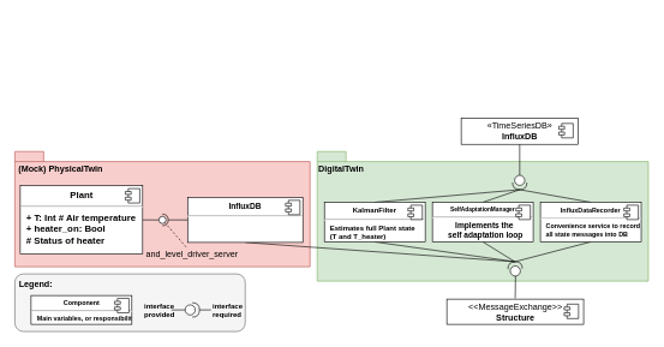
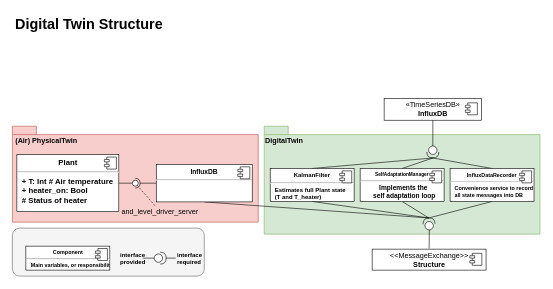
  <mxCell id="0" />
  <mxCell id="1" parent="0" />
  <mxCell id="2" value="" style="rounded=1;whiteSpace=wrap;html=1;fontSize=8;fillColor=#f5f5f5;fontColor=#333333;strokeColor=#666666;" parent="1" vertex="1"><mxGeometry x="20" y="380" width="320" height="80" as="geometry" /></mxCell>
- <mxCell id="3" value="&amp;nbsp;(Mock) PhysicalTwin" style="shape=folder;fontStyle=1;spacingTop=10;tabWidth=40;tabHeight=14;tabPosition=left;html=1;verticalAlign=top;align=left;fillColor=#f8cecc;strokeColor=#b85450;" parent="1" vertex="1"><mxGeometry x="20" y="210" width="410" height="160" as="geometry" /></mxCell>
+ <mxCell id="3" value="&amp;nbsp;(Air) PhysicalTwin" style="shape=folder;fontStyle=1;spacingTop=10;tabWidth=40;tabHeight=14;tabPosition=left;html=1;verticalAlign=top;align=left;fillColor=#f8cecc;strokeColor=#b85450;" parent="1" vertex="1"><mxGeometry x="20" y="210" width="410" height="160" as="geometry" /></mxCell>
  <mxCell id="4" value="DigitalTwin" style="shape=folder;fontStyle=1;spacingTop=10;tabWidth=40;tabHeight=14;tabPosition=left;html=1;verticalAlign=top;align=left;fillColor=#d5e8d4;strokeColor=#82b366;" parent="1" vertex="1"><mxGeometry x="440" y="210" width="460" height="180" as="geometry" /></mxCell>
  <mxCell id="5" value="" style="rounded=0;orthogonalLoop=1;jettySize=auto;html=1;endArrow=none;endFill=0;sketch=0;sourcePerimeterSpacing=0;targetPerimeterSpacing=0;exitX=1;exitY=0.5;exitDx=0;exitDy=0;" parent="1" source="27" target="7" edge="1"><mxGeometry relative="1" as="geometry"><mxPoint x="510" y="385" as="sourcePoint" /></mxGeometry></mxCell>
  <mxCell id="6" value="" style="rounded=0;orthogonalLoop=1;jettySize=auto;html=1;endArrow=halfCircle;endFill=0;entryX=0.5;entryY=0.5;endSize=6;strokeWidth=1;sketch=0;" parent="1" source="25" target="7" edge="1"><mxGeometry relative="1" as="geometry"><mxPoint x="260" y="310" as="sourcePoint" /></mxGeometry></mxCell>
  <mxCell id="7" value="" style="ellipse;whiteSpace=wrap;html=1;align=center;aspect=fixed;resizable=0;points=[];outlineConnect=0;sketch=0;" parent="1" vertex="1"><mxGeometry x="220" width="10" height="10" as="geometry" y="300" /></mxCell>
  <mxCell id="8" value="and_level_driver_server" style="text;html=1;strokeColor=none;fillColor=none;align=center;verticalAlign=middle;whiteSpace=wrap;rounded=0;" parent="1" vertex="1"><mxGeometry x="199" y="342.5" width="135" height="20" as="geometry" /></mxCell>
  <mxCell id="9" value="&amp;lt;&amp;lt;MessageExchange&amp;gt;&amp;gt;&lt;br&gt;&lt;b&gt;Structure&lt;/b&gt;" style="html=1;dropTarget=0;" parent="1" vertex="1"><mxGeometry x="620" y="415" width="190" height="35" as="geometry" /></mxCell>
  <mxCell id="10" value="" style="shape=module;jettyWidth=8;jettyHeight=4;" parent="9" vertex="1"><mxGeometry x="1" width="20" height="20" relative="1" as="geometry"><mxPoint x="-27" y="7" as="offset" /></mxGeometry></mxCell>
  <mxCell id="11" value="«TimeSeriesDB»&lt;br&gt;&lt;b&gt;InfluxDB&lt;/b&gt;" style="html=1;dropTarget=0;" parent="1" vertex="1"><mxGeometry x="640" y="164" width="162.5" height="36" as="geometry" /></mxCell>
  <mxCell id="12" value="" style="shape=module;jettyWidth=8;jettyHeight=4;" parent="11" vertex="1"><mxGeometry x="1" width="20" height="20" relative="1" as="geometry"><mxPoint x="-27" y="7" as="offset" /></mxGeometry></mxCell>
  <mxCell id="13" value="" style="shape=providedRequiredInterface;html=1;verticalLabelPosition=bottom;sketch=0;rotation=-92.4;" parent="1" vertex="1"><mxGeometry x="705" y="363" width="20" height="20" as="geometry" /></mxCell>
  <mxCell id="14" value="" style="endArrow=none;html=1;rounded=0;entryX=0;entryY=0.5;entryDx=0;entryDy=0;entryPerimeter=0;exitX=0.5;exitY=0;exitDx=0;exitDy=0;" parent="1" target="13" edge="1"><mxGeometry width="50" height="50" relative="1" as="geometry"><mxPoint x="715" y="414" as="sourcePoint" /><mxPoint x="490" y="263" as="targetPoint" /></mxGeometry></mxCell>
  <mxCell id="15" value="" style="shape=providedRequiredInterface;html=1;verticalLabelPosition=bottom;sketch=0;rotation=90;" parent="1" vertex="1"><mxGeometry x="711.25" y="243" width="20" height="20" as="geometry" /></mxCell>
  <mxCell id="16" value="" style="endArrow=none;html=1;rounded=0;entryX=0;entryY=0.5;entryDx=0;entryDy=0;entryPerimeter=0;" parent="1" source="11" target="15" edge="1"><mxGeometry width="50" height="50" relative="1" as="geometry"><mxPoint x="440" y="380" as="sourcePoint" /><mxPoint x="490" y="330" as="targetPoint" /></mxGeometry></mxCell>
  <mxCell id="17" value="" style="endArrow=none;html=1;rounded=0;entryX=0.5;entryY=0;entryDx=0;entryDy=0;exitX=1;exitY=0.5;exitDx=0;exitDy=0;exitPerimeter=0;" parent="1" source="15" target="29" edge="1"><mxGeometry width="50" height="50" relative="1" as="geometry"><mxPoint x="611.25" y="223" as="sourcePoint" /><mxPoint x="611.25" y="243" as="targetPoint" /></mxGeometry></mxCell>
  <mxCell id="18" value="" style="endArrow=none;html=1;rounded=0;entryX=1;entryY=0.5;entryDx=0;entryDy=0;exitX=0.5;exitY=1;exitDx=0;exitDy=0;entryPerimeter=0;" parent="1" source="29" target="13" edge="1"><mxGeometry width="50" height="50" relative="1" as="geometry"><mxPoint x="611.25" y="263" as="sourcePoint" /><mxPoint x="575" y="293" as="targetPoint" /></mxGeometry></mxCell>
  <mxCell id="19" value="" style="endArrow=none;html=1;rounded=0;entryX=1;entryY=0.5;entryDx=0;entryDy=0;entryPerimeter=0;exitX=0.5;exitY=1;exitDx=0;exitDy=0;" parent="1" source="31" target="13" edge="1"><mxGeometry width="50" height="50" relative="1" as="geometry"><mxPoint x="682.497" y="338" as="sourcePoint" /><mxPoint x="525" y="288" as="targetPoint" /></mxGeometry></mxCell>
  <mxCell id="20" value="" style="endArrow=none;html=1;rounded=0;entryX=1;entryY=0.5;entryDx=0;entryDy=0;entryPerimeter=0;exitX=0.5;exitY=0;exitDx=0;exitDy=0;" parent="1" source="31" target="15" edge="1"><mxGeometry width="50" height="50" relative="1" as="geometry"><mxPoint x="682.763" y="278" as="sourcePoint" /><mxPoint x="610.831" y="403.009" as="targetPoint" /></mxGeometry></mxCell>
  <mxCell id="21" value="" style="endArrow=none;html=1;rounded=0;entryX=1;entryY=0.5;entryDx=0;entryDy=0;entryPerimeter=0;exitX=0.5;exitY=1;exitDx=0;exitDy=0;" parent="1" source="33" target="13" edge="1"><mxGeometry width="50" height="50" relative="1" as="geometry"><mxPoint x="772.5" y="338" as="sourcePoint" /><mxPoint x="610.831" y="403.009" as="targetPoint" /></mxGeometry></mxCell>
  <mxCell id="22" value="" style="endArrow=none;html=1;rounded=0;entryX=0.5;entryY=0;entryDx=0;entryDy=0;exitX=1;exitY=0.5;exitDx=0;exitDy=0;exitPerimeter=0;" parent="1" source="15" target="33" edge="1"><mxGeometry width="50" height="50" relative="1" as="geometry"><mxPoint x="750" y="345.064" as="sourcePoint" /><mxPoint x="772.5" y="278" as="targetPoint" /></mxGeometry></mxCell>
  <mxCell id="23" value="" style="endArrow=none;html=1;rounded=0;entryX=1;entryY=0.5;entryDx=0;entryDy=0;exitX=0.5;exitY=1;exitDx=0;exitDy=0;entryPerimeter=0;" parent="1" source="25" target="13" edge="1"><mxGeometry width="50" height="50" relative="1" as="geometry"><mxPoint x="345" y="370" as="sourcePoint" /><mxPoint x="615" y="340" as="targetPoint" /></mxGeometry></mxCell>
+ <mxCell id="24" value="&lt;h1&gt;Digital Twin Structure&lt;/h1&gt;" style="text;html=1;strokeColor=none;fillColor=none;spacing=5;spacingTop=-20;whiteSpace=wrap;overflow=hidden;rounded=0;" parent="1" vertex="1"><mxGeometry x="20" y="20" width="640" height="80" as="geometry" /></mxCell>
  <mxCell id="25" value="&lt;p style=&quot;margin: 6px 0px 0px ; text-align: center ; font-size: 11px&quot;&gt;&lt;font style=&quot;font-size: 11px&quot;&gt;&lt;b&gt;InfluxDB&lt;br&gt;&lt;/b&gt;&lt;/font&gt;&lt;/p&gt;&lt;hr style=&quot;font-size: 11px&quot;&gt;&lt;p style=&quot;margin: 0px 0px 0px 8px ; font-size: 11px&quot;&gt;&lt;br&gt;&lt;/p&gt;" style="align=left;overflow=fill;html=1;dropTarget=0;fontSize=8;" parent="1" vertex="1"><mxGeometry x="260" y="273.75" width="160" height="62.5" as="geometry" /></mxCell>
  <mxCell id="26" value="" style="shape=component;jettyWidth=8;jettyHeight=4;fontSize=8;" parent="25" vertex="1"><mxGeometry x="1" width="20" height="20" relative="1" as="geometry"><mxPoint x="-24" y="4" as="offset" /></mxGeometry></mxCell>
  <mxCell id="27" value="&lt;p style=&quot;margin: 6px 0px 0px ; text-align: center ; font-size: 13px&quot;&gt;&lt;font style=&quot;font-size: 13px&quot;&gt;&lt;b&gt;Plant&lt;br&gt;&lt;/b&gt;&lt;/font&gt;&lt;/p&gt;&lt;hr style=&quot;font-size: 13px&quot;&gt;&lt;p style=&quot;margin: 0px 0px 0px 8px ; font-size: 13px&quot;&gt;&lt;font style=&quot;font-size: 13px&quot;&gt;&lt;font style=&quot;font-size: 13px&quot;&gt;&lt;b&gt;+ T: Int&lt;span style=&quot;white-space: pre&quot;&gt; &lt;/span&gt;# Air temperature&lt;br&gt;+ heater_on: Bool&amp;nbsp;&lt;/b&gt;&lt;/font&gt;&lt;/font&gt;&lt;/p&gt;&lt;p style=&quot;margin: 0px 0px 0px 8px ; font-size: 13px&quot;&gt;&lt;font style=&quot;font-size: 13px&quot;&gt;&lt;b&gt;# Status of heater&lt;/b&gt;&lt;/font&gt;&lt;/p&gt;" style="align=left;overflow=fill;html=1;dropTarget=0;fontSize=8;" parent="1" vertex="1"><mxGeometry x="27.5" y="257.5" width="170" height="95" as="geometry" /></mxCell>
  <mxCell id="28" value="" style="shape=component;jettyWidth=8;jettyHeight=4;fontSize=8;" parent="27" vertex="1"><mxGeometry x="1" width="20" height="20" relative="1" as="geometry"><mxPoint x="-24" y="4" as="offset" /></mxGeometry></mxCell>
  <mxCell id="29" value="&lt;p style=&quot;margin: 6px 0px 0px ; text-align: center ; font-size: 10px&quot;&gt;&lt;font style=&quot;font-size: 10px&quot;&gt;&lt;b&gt;KalmanFilter&lt;br&gt;&lt;/b&gt;&lt;/font&gt;&lt;/p&gt;&lt;hr style=&quot;font-size: 10px&quot;&gt;&lt;p style=&quot;margin: 0px 0px 0px 8px ; font-size: 10px&quot;&gt;&lt;font style=&quot;font-size: 10px&quot;&gt;&lt;b&gt;Estimates full Plant state&amp;nbsp;&lt;/b&gt;&lt;/font&gt;&lt;/p&gt;&lt;p style=&quot;margin: 0px 0px 0px 8px ; font-size: 10px&quot;&gt;&lt;font style=&quot;font-size: 10px&quot;&gt;&lt;b&gt;(T and T_heater)&lt;/b&gt;&lt;/font&gt;&lt;/p&gt;" style="align=left;overflow=fill;html=1;dropTarget=0;fontSize=8;" parent="1" vertex="1"><mxGeometry x="450" y="280.5" width="140" height="55" as="geometry" /></mxCell>
  <mxCell id="30" value="" style="shape=component;jettyWidth=8;jettyHeight=4;fontSize=8;" parent="29" vertex="1"><mxGeometry x="1" width="20" height="20" relative="1" as="geometry"><mxPoint x="-24" y="4" as="offset" /></mxGeometry></mxCell>
  <mxCell id="31" value="&lt;p style=&quot;margin: 6px 0px 0px ; text-align: center&quot;&gt;&lt;font style=&quot;font-size: 8px&quot;&gt;&lt;b&gt;SelfAdaptationManager&lt;br&gt;&lt;/b&gt;&lt;/font&gt;&lt;/p&gt;&lt;hr&gt;&lt;p style=&quot;text-align: center ; margin: 0px 0px 0px 8px ; font-size: 11px&quot;&gt;&lt;font style=&quot;font-size: 11px&quot;&gt;&lt;b&gt;Implements the&amp;nbsp;&lt;/b&gt;&lt;/font&gt;&lt;/p&gt;&lt;p style=&quot;text-align: center ; margin: 0px 0px 0px 8px ; font-size: 11px&quot;&gt;&lt;font style=&quot;font-size: 11px&quot;&gt;&lt;b&gt;self adaptation loop&lt;/b&gt;&lt;/font&gt;&lt;/p&gt;" style="align=left;overflow=fill;html=1;dropTarget=0;fontSize=8;" parent="1" vertex="1"><mxGeometry x="600" y="280.5" width="140" height="55" as="geometry" /></mxCell>
  <mxCell id="32" value="" style="shape=component;jettyWidth=8;jettyHeight=4;fontSize=8;" parent="31" vertex="1"><mxGeometry x="1" width="20" height="20" relative="1" as="geometry"><mxPoint x="-24" y="4" as="offset" /></mxGeometry></mxCell>
  <mxCell id="33" value="&lt;p style=&quot;margin: 6px 0px 0px ; text-align: center ; font-size: 9px&quot;&gt;&lt;font style=&quot;font-size: 9px&quot;&gt;&lt;b&gt;InfluxDataRecorder&lt;br&gt;&lt;/b&gt;&lt;/font&gt;&lt;/p&gt;&lt;hr style=&quot;font-size: 9px&quot;&gt;&lt;p style=&quot;text-align: justify ; margin: 0px 0px 0px 8px ; font-size: 9px&quot;&gt;&lt;font style=&quot;font-size: 9px&quot;&gt;&lt;b&gt;Convenience service to record&amp;nbsp;&lt;/b&gt;&lt;/font&gt;&lt;/p&gt;&lt;p style=&quot;text-align: justify ; margin: 0px 0px 0px 8px ; font-size: 9px&quot;&gt;&lt;font style=&quot;font-size: 9px&quot;&gt;&lt;b&gt;all state messages into DB&lt;/b&gt;&lt;/font&gt;&lt;/p&gt;" style="align=left;overflow=fill;html=1;dropTarget=0;fontSize=8;" parent="1" vertex="1"><mxGeometry x="750" y="280.5" width="140" height="55" as="geometry" /></mxCell>
  <mxCell id="34" value="" style="shape=component;jettyWidth=8;jettyHeight=4;fontSize=8;" parent="33" vertex="1"><mxGeometry x="1" width="20" height="20" relative="1" as="geometry"><mxPoint x="-24" y="4" as="offset" /></mxGeometry></mxCell>
- <mxCell id="35" value="Legend:" style="text;html=1;strokeColor=none;fillColor=none;align=left;verticalAlign=middle;whiteSpace=wrap;rounded=0;fontStyle=1;spacing=6;" parent="1" vertex="1"><mxGeometry x="20" y="380" width="80" height="30" as="geometry" /></mxCell>
  <mxCell id="36" value="&lt;p style=&quot;margin: 6px 0px 0px ; text-align: center ; font-size: 9px&quot;&gt;&lt;font style=&quot;font-size: 9px&quot;&gt;&lt;b&gt;Component&lt;br&gt;&lt;/b&gt;&lt;/font&gt;&lt;/p&gt;&lt;hr style=&quot;font-size: 9px&quot;&gt;&lt;p style=&quot;margin: 0px 0px 0px 8px ; font-size: 9px&quot;&gt;&lt;font style=&quot;font-size: 9px&quot;&gt;&lt;b&gt;Main variables, or responsibility.&lt;/b&gt;&lt;/font&gt;&lt;/p&gt;" style="align=left;overflow=fill;html=1;dropTarget=0;fontSize=8;" parent="1" vertex="1"><mxGeometry x="42.5" y="410" width="140" height="40" as="geometry" /></mxCell>
  <mxCell id="37" value="" style="shape=component;jettyWidth=8;jettyHeight=4;fontSize=8;" parent="36" vertex="1"><mxGeometry x="1" width="20" height="20" relative="1" as="geometry"><mxPoint x="-24" y="4" as="offset" /></mxGeometry></mxCell>
  <mxCell id="38" value="" style="shape=providedRequiredInterface;html=1;verticalLabelPosition=bottom;sketch=0;rotation=0;" parent="1" vertex="1"><mxGeometry x="256.5" y="420" width="20" height="20" as="geometry" /></mxCell>
  <mxCell id="39" value="&lt;font style=&quot;font-size: 10px&quot;&gt;&lt;b&gt;interface provided&lt;/b&gt;&lt;/font&gt;" style="text;html=1;strokeColor=none;fillColor=none;align=left;verticalAlign=middle;whiteSpace=wrap;rounded=0;fontStyle=0;fontSize=8;" parent="1" vertex="1"><mxGeometry x="197.5" y="415" width="40" height="30" as="geometry" /></mxCell>
  <mxCell id="40" value="&lt;font style=&quot;font-size: 10px&quot;&gt;&lt;b&gt;interface required&lt;/b&gt;&lt;/font&gt;" style="text;html=1;strokeColor=none;fillColor=none;align=left;verticalAlign=middle;whiteSpace=wrap;rounded=0;fontStyle=0;fontSize=8;" parent="1" vertex="1"><mxGeometry x="292.5" y="415" width="50" height="30" as="geometry" /></mxCell>
  <mxCell id="41" value="" style="endArrow=none;html=1;rounded=0;fontSize=8;exitX=1;exitY=0.5;exitDx=0;exitDy=0;exitPerimeter=0;" parent="1" source="38" target="40" edge="1"><mxGeometry width="50" height="50" relative="1" as="geometry"><mxPoint x="532.5" y="420" as="sourcePoint" /><mxPoint x="582.5" y="370" as="targetPoint" /></mxGeometry></mxCell>
  <mxCell id="42" value="" style="endArrow=none;html=1;rounded=0;fontSize=8;" parent="1" source="38" target="39" edge="1"><mxGeometry width="50" height="50" relative="1" as="geometry"><mxPoint x="532.5" y="420" as="sourcePoint" /><mxPoint x="582.5" y="370" as="targetPoint" /></mxGeometry></mxCell>
  <mxCell id="43" value="" style="endArrow=none;dashed=1;html=1;rounded=0;" parent="1" source="8" target="7" edge="1"><mxGeometry width="50" height="50" relative="1" as="geometry"><mxPoint x="490" y="400" as="sourcePoint" /><mxPoint x="540" y="350" as="targetPoint" /></mxGeometry></mxCell>
